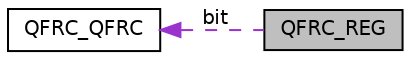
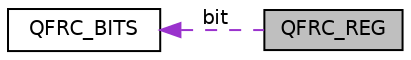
  digraph {
    rankdir=LR
    node [color=black fontname=Helvetica fontsize=10 shape=record style=filled]
    n1 [fillcolor=grey75 fontcolor=black height=0.2 label=QFRC_REG width=0.4]
-   n2 [fillcolor=white height=0.2 label=QFRC_QFRC width=0.4]
+   n2 [fillcolor=white height=0.2 label=QFRC_BITS width=0.4]
    n2 -> n1 [color=darkorchid3 dir=back fontname=Helvetica fontsize=10 label=" bit" labelfontname=Helvetica labelfontsize=10 style=dashed]
  }
